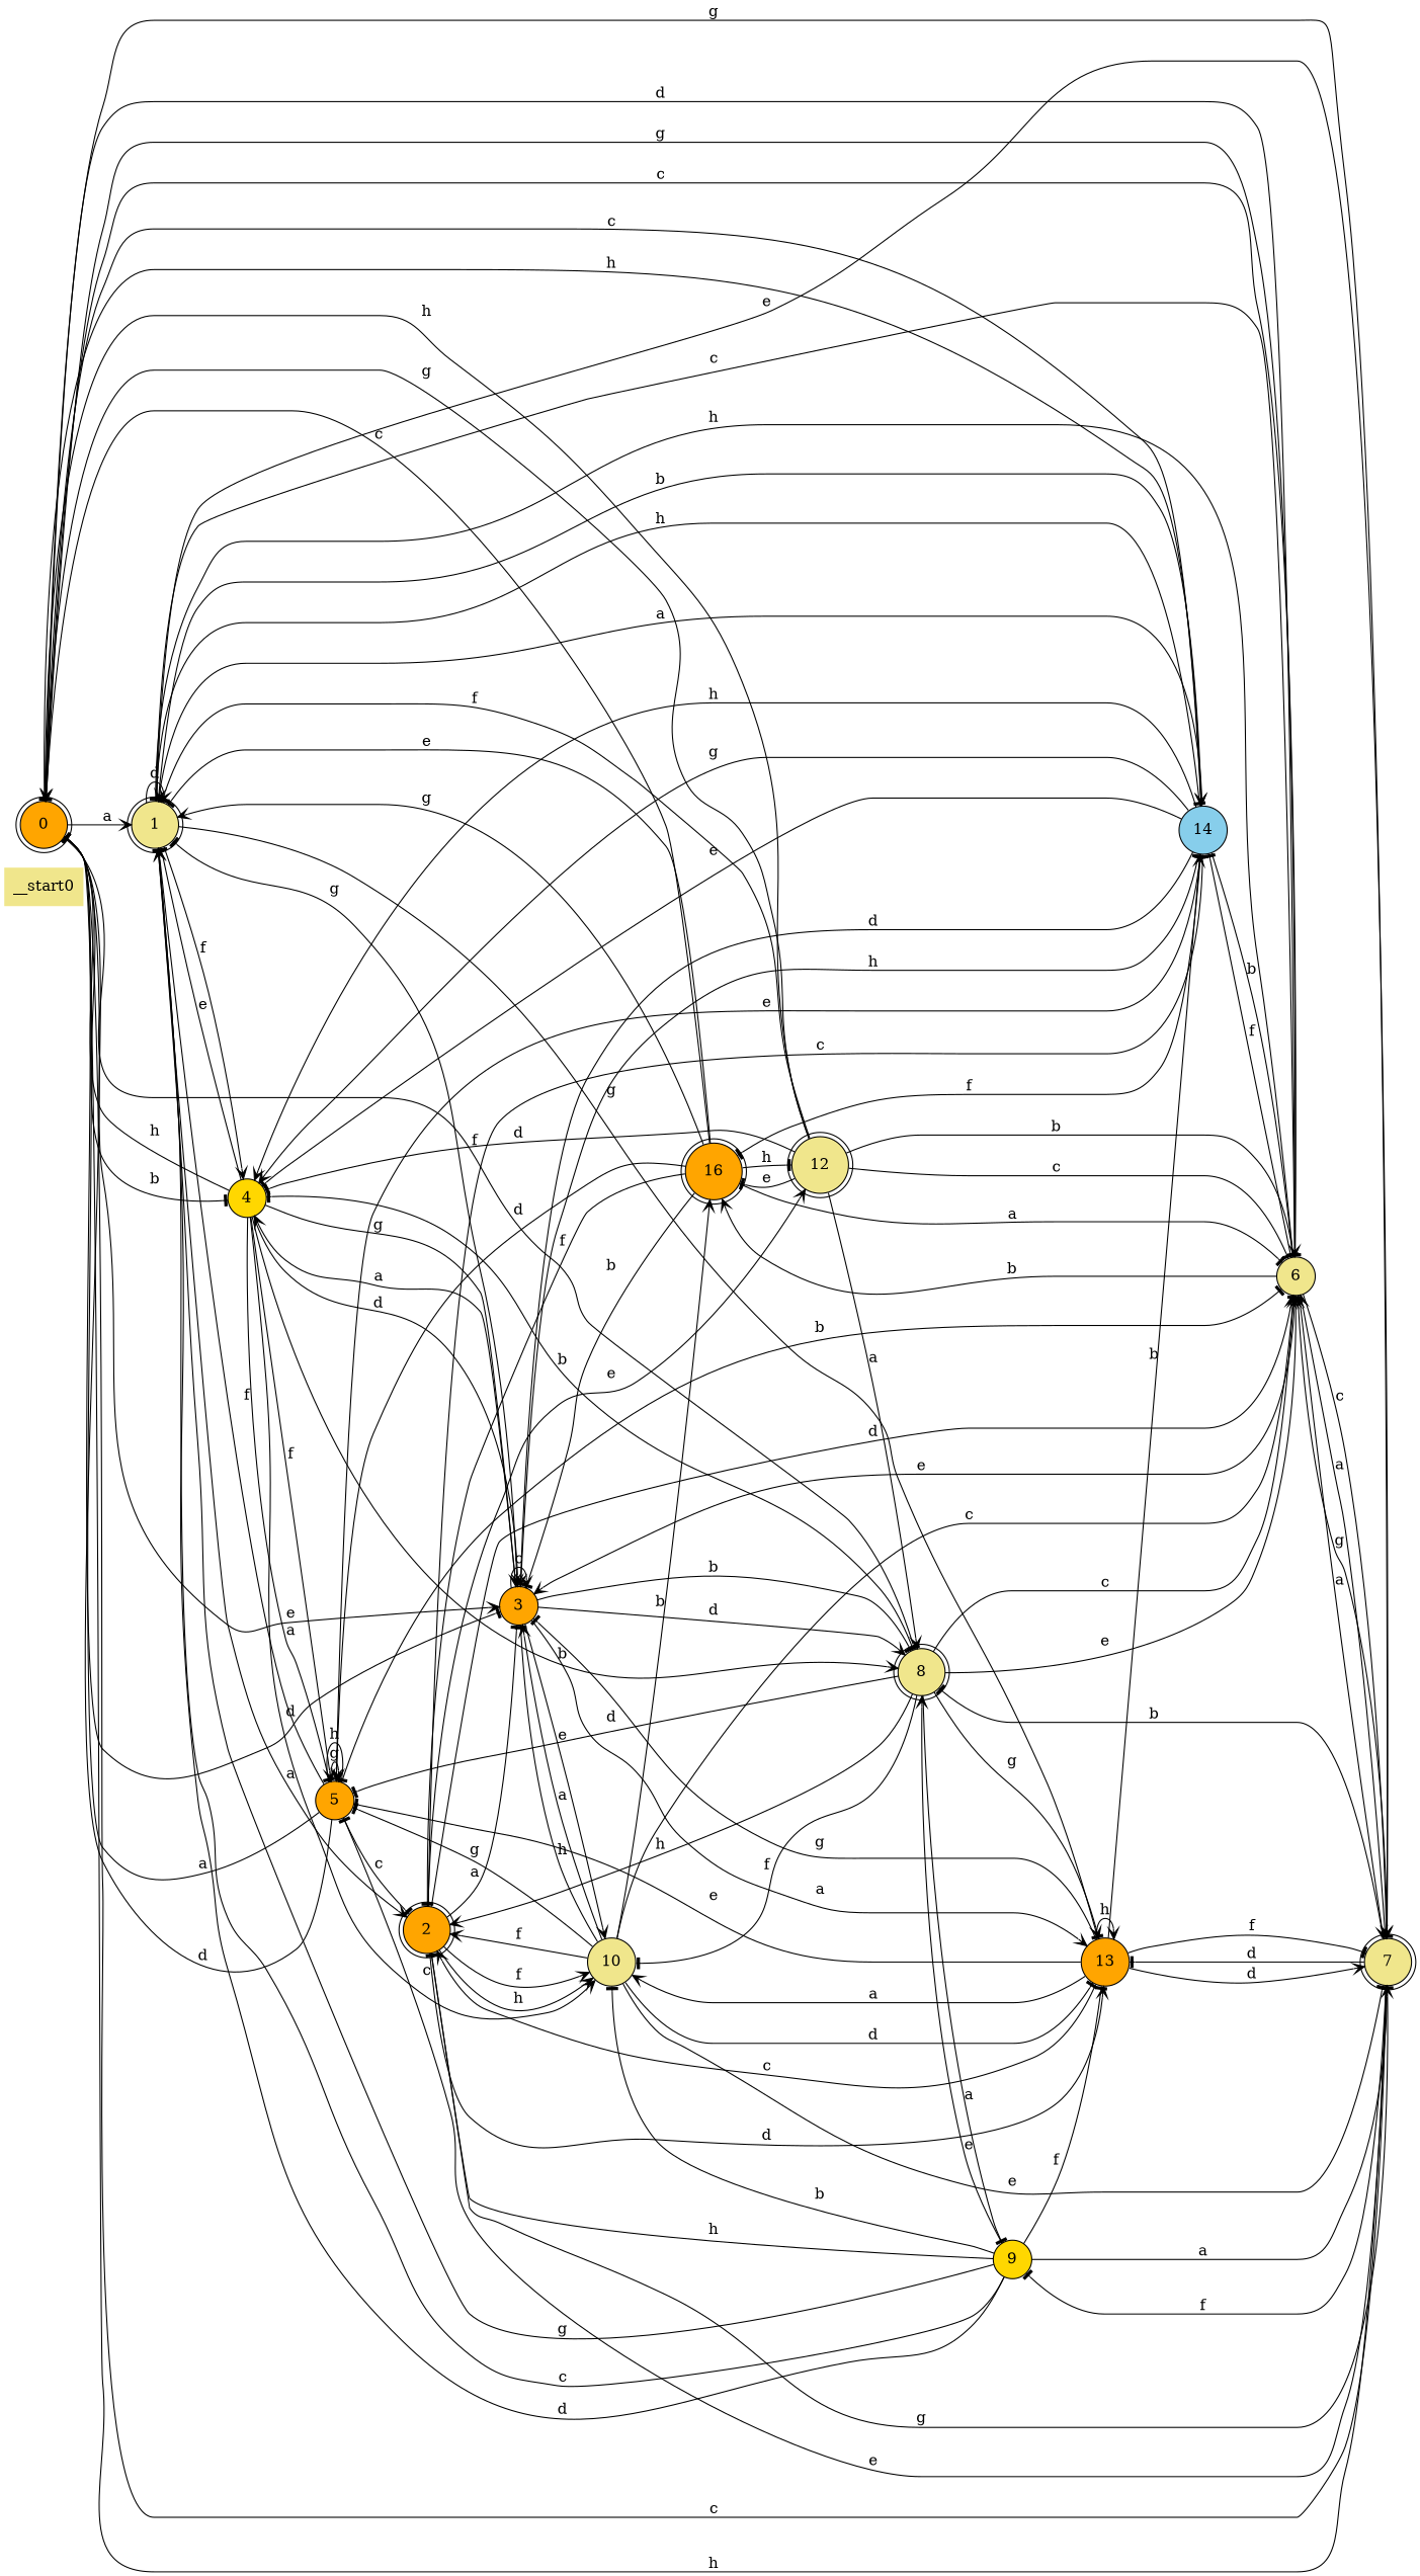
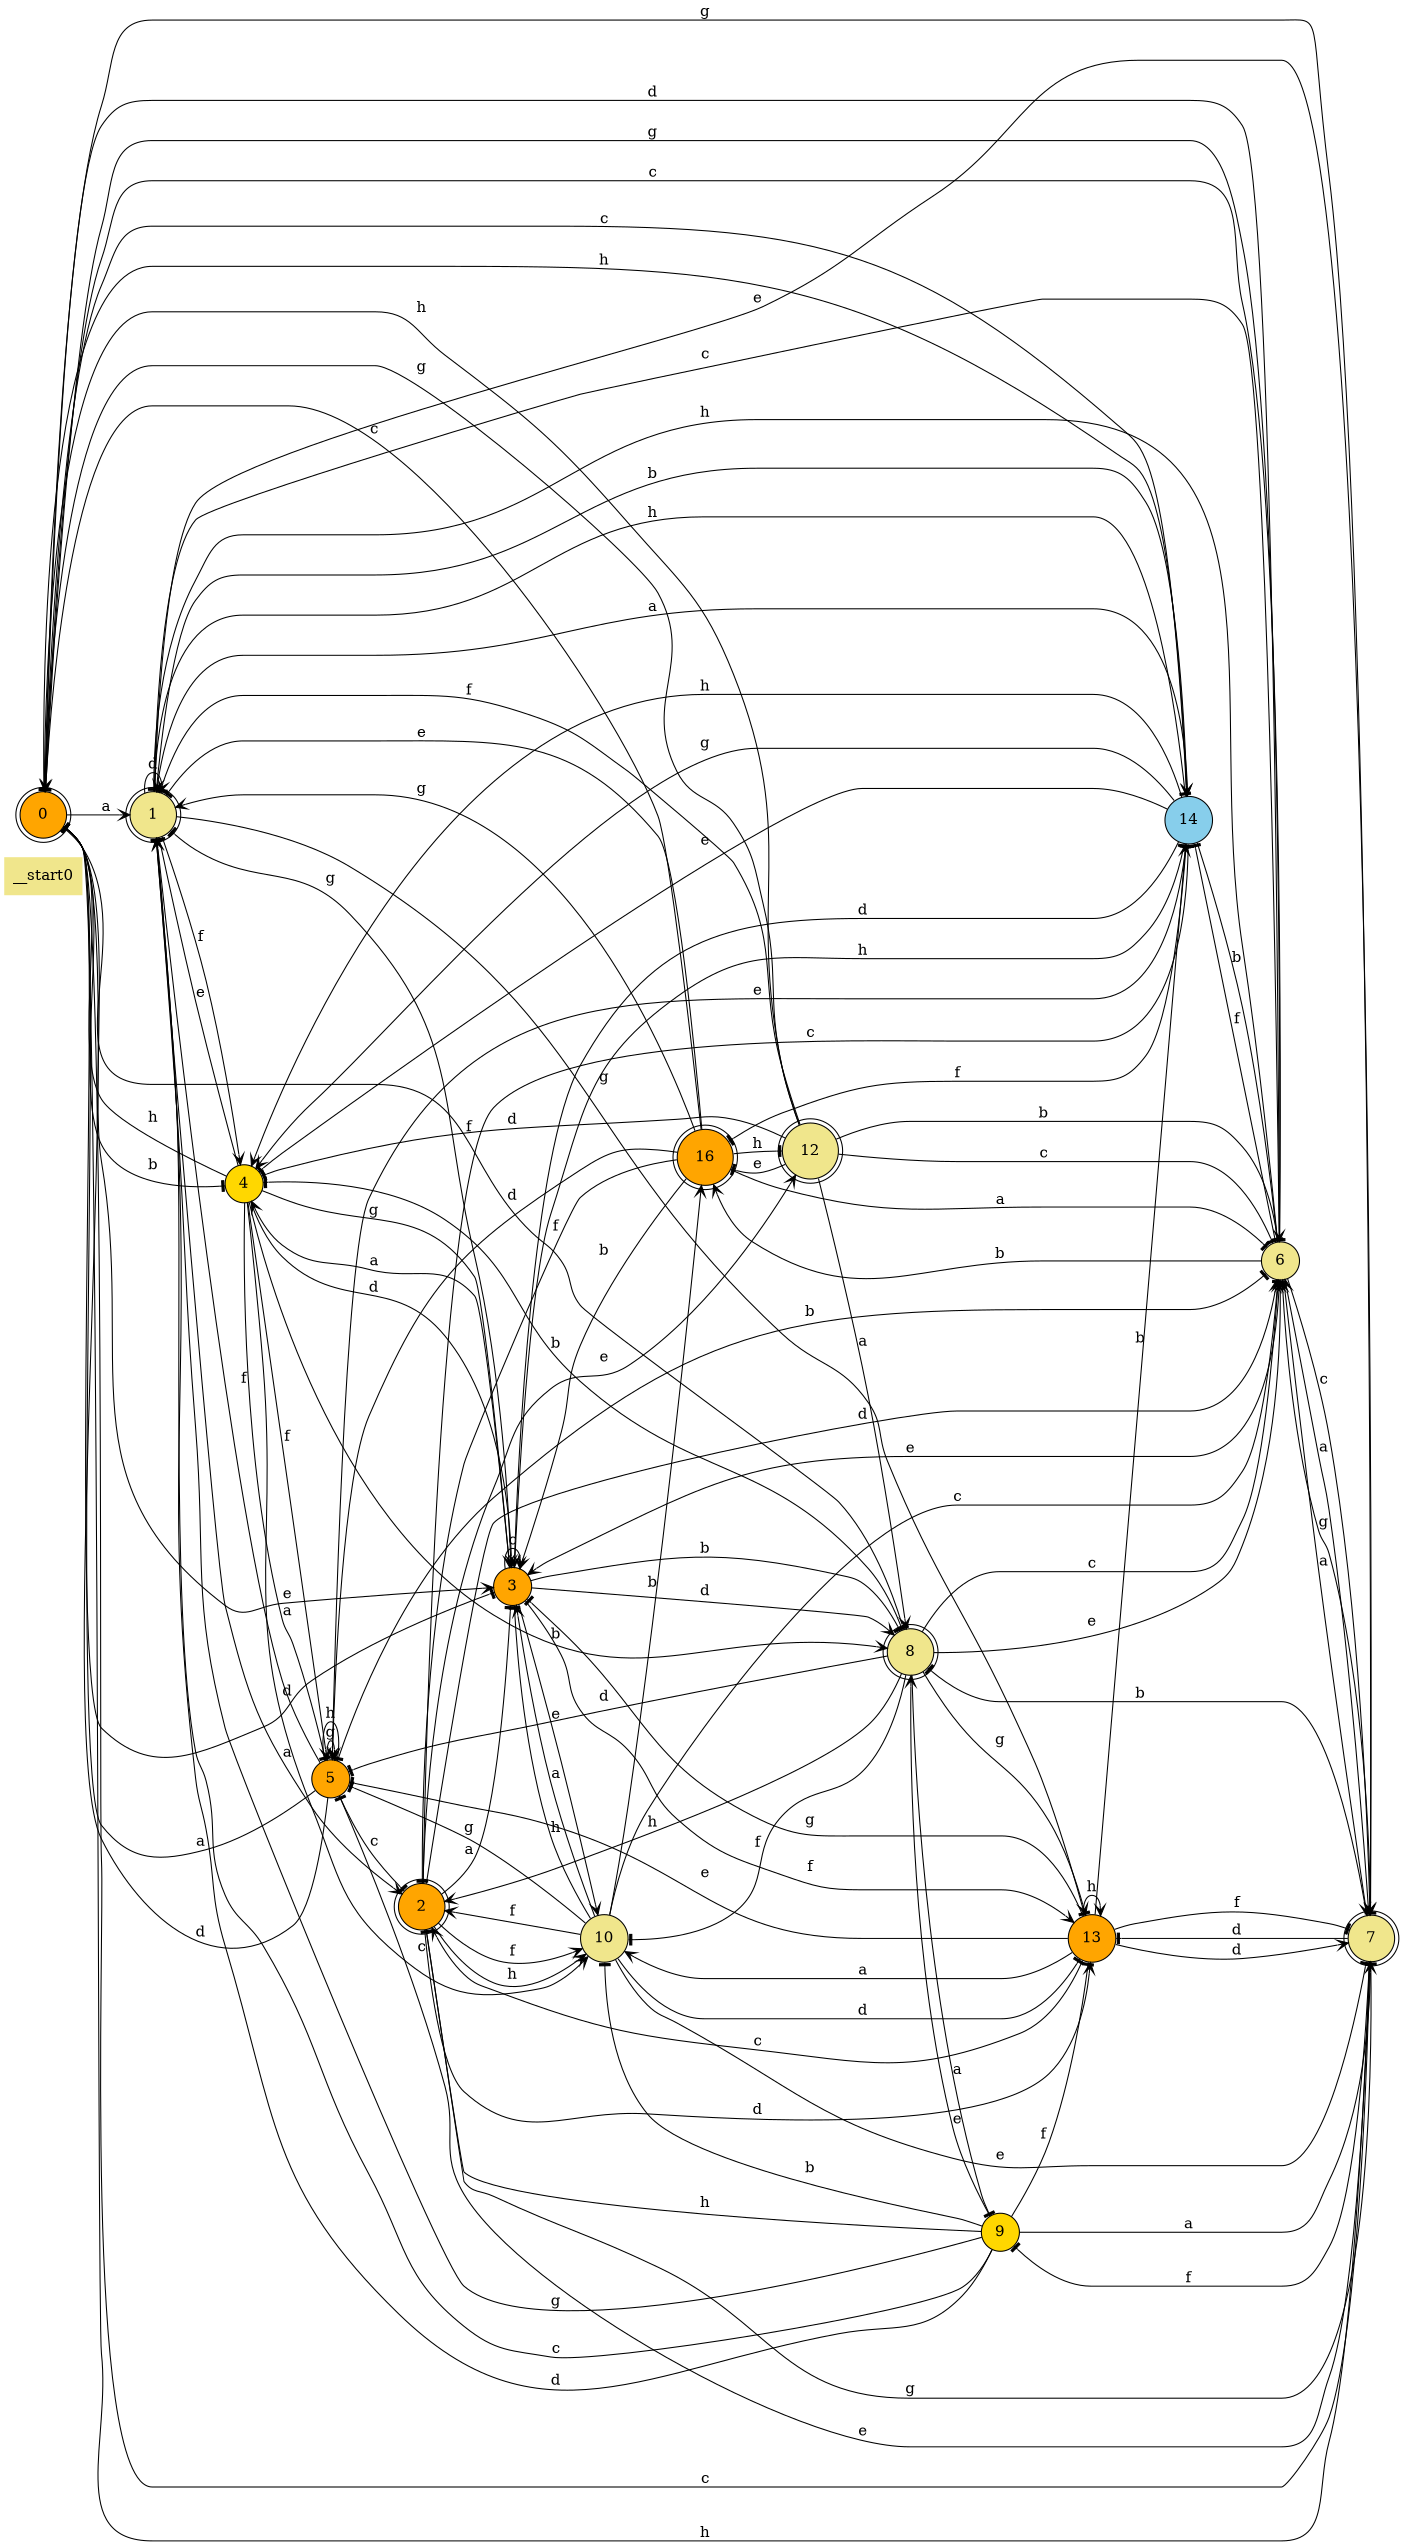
  digraph {
    rankdir=LR
    node [fillcolor=khaki shape=circle style=filled color=black]
    edge [arrowhead=tee]
    __start0 [shape=none color=""]
    n2 [fillcolor=orange label=0 shape=doublecircle style="rounded,filled"]
    n3 [label=1 shape=doublecircle style="rounded,filled"]
    n4 [fillcolor=orange label=3]
    n5 [fillcolor=gold label=4]
    n6 [label=6]
    n7 [label=7 shape=doublecircle style="rounded,filled"]
    n8 [label=8 shape=doublecircle style="rounded,filled"]
    n9 [fillcolor=skyblue label=14]
    n10 [fillcolor=orange label=2 shape=doublecircle style="rounded,filled"]
    n11 [fillcolor=orange label=13]
    n12 [label=10]
    n13 [fillcolor=orange label=5]
    n14 [fillcolor=orange label=16 shape=doublecircle style="rounded,filled"]
    n15 [fillcolor=gold label=9]
    n16 [label=12 shape=doublecircle style="rounded,filled"]
    n2 -> n3 [arrowhead=vee label=a]
    n2 -> n4 [label=d]
    n2 -> n4 [arrowhead=vee label=e]
    n2 -> n5 [label=b]
    n2 -> n6 [label=c]
    n2 -> n7 [arrowhead=vee label=g]
    n2 -> n8 [label=f]
    n2 -> n9 [arrowhead=vee label=h]
    n3 -> n3 [label=d]
    n3 -> n5 [arrowhead=vee label=f]
    n3 -> n6 [arrowhead=vee label=c]
    n3 -> n7 [label=e]
    n3 -> n9 [arrowhead=vee label=b]
    n3 -> n9 [label=h]
    n3 -> n10 [arrowhead=vee label=a]
    n3 -> n11 [label=g]
    n4 -> n3 [label=g]
    n4 -> n4 [arrowhead=vee label=c]
    n4 -> n5 [arrowhead=vee label=a]
    n4 -> n8 [label=b]
    n4 -> n8 [arrowhead=vee label=d]
    n4 -> n9 [label=h]
-   n4 -> n11 [arrowhead=vee label=a]
+   n4 -> n11 [arrowhead=vee label=f]
    n4 -> n12 [arrowhead=vee label=e]
    n5 -> n2 [label=h]
    n5 -> n3 [label=e]
    n5 -> n4 [arrowhead=vee label=d]
    n5 -> n4 [arrowhead=vee label=g]
    n5 -> n8 [arrowhead=vee label=b]
    n5 -> n12 [arrowhead=vee label=c]
    n5 -> n13 [label=a]
    n5 -> n13 [arrowhead=vee label=f]
    n6 -> n2 [label=d]
    n6 -> n2 [label=g]
    n6 -> n3 [label=h]
    n6 -> n4 [arrowhead=vee label=e]
    n6 -> n7 [arrowhead=vee label=a]
    n6 -> n7 [arrowhead=vee label=c]
    n6 -> n9 [label=f]
    n6 -> n14 [arrowhead=vee label=b]
    n7 -> n2 [label=c]
    n7 -> n2 [label=h]
    n7 -> n6 [arrowhead=vee label=a]
    n7 -> n6 [arrowhead=vee label=g]
    n7 -> n8 [label=b]
    n7 -> n11 [label=d]
    n7 -> n13 [label=e]
    n7 -> n15 [label=f]
    n8 -> n5 [label=b]
    n8 -> n6 [arrowhead=vee label=c]
    n8 -> n6 [arrowhead=vee label=e]
    n8 -> n10 [arrowhead=vee label=h]
    n8 -> n11 [arrowhead=vee label=g]
    n8 -> n12 [label=f]
    n8 -> n13 [label=d]
    n8 -> n15 [label=a]
    n9 -> n2 [label=c]
    n9 -> n3 [arrowhead=vee label=a]
    n9 -> n4 [arrowhead=vee label=d]
    n9 -> n5 [label=e]
    n9 -> n5 [arrowhead=vee label=g]
    n9 -> n5 [arrowhead=vee label=h]
    n9 -> n6 [label=b]
    n9 -> n14 [label=f]
    n10 -> n4 [label=a]
    n10 -> n6 [arrowhead=vee label=d]
    n10 -> n7 [label=g]
    n10 -> n9 [label=c]
    n10 -> n11 [arrowhead=vee label=d]
    n10 -> n12 [arrowhead=vee label=f]
    n10 -> n12 [arrowhead=vee label=h]
    n10 -> n16 [arrowhead=vee label=e]
    n11 -> n4 [label=g]
    n11 -> n7 [arrowhead=vee label=d]
    n11 -> n7 [label=f]
    n11 -> n9 [label=b]
    n11 -> n10 [arrowhead=vee label=c]
    n11 -> n11 [arrowhead=vee label=h]
    n11 -> n12 [arrowhead=vee label=a]
    n11 -> n13 [label=e]
    n12 -> n4 [arrowhead=vee label=a]
    n12 -> n4 [label=h]
    n12 -> n6 [label=c]
    n12 -> n7 [label=e]
    n12 -> n10 [arrowhead=vee label=f]
    n12 -> n11 [label=d]
    n12 -> n13 [label=g]
    n12 -> n14 [arrowhead=vee label=b]
    n13 -> n2 [label=a]
    n13 -> n2 [label=d]
    n13 -> n3 [arrowhead=vee label=f]
    n13 -> n6 [label=b]
    n13 -> n9 [arrowhead=vee label=e]
    n13 -> n10 [label=c]
    n13 -> n13 [arrowhead=vee label=g]
    n13 -> n13 [label=h]
    n14 -> n2 [arrowhead=vee label=c]
    n14 -> n3 [label=e]
    n14 -> n3 [arrowhead=vee label=g]
-   n14 -> n4 [label=b]
+   n14 -> n4 [arrowhead=vee label=b]
    n14 -> n6 [label=a]
    n14 -> n10 [label=f]
    n14 -> n13 [arrowhead=vee label=d]
    n14 -> n16 [label=h]
    n15 -> n3 [label=c]
    n15 -> n3 [arrowhead=vee label=d]
    n15 -> n3 [label=g]
    n15 -> n7 [arrowhead=vee label=a]
    n15 -> n8 [arrowhead=vee label=e]
    n15 -> n10 [label=h]
    n15 -> n11 [label=f]
    n15 -> n12 [label=b]
    n16 -> n2 [arrowhead=vee label=g]
    n16 -> n2 [label=h]
    n16 -> n3 [arrowhead=vee label=f]
    n16 -> n5 [label=d]
    n16 -> n6 [label=b]
    n16 -> n6 [label=c]
    n16 -> n8 [arrowhead=vee label=a]
    n16 -> n14 [label=e]
  }
